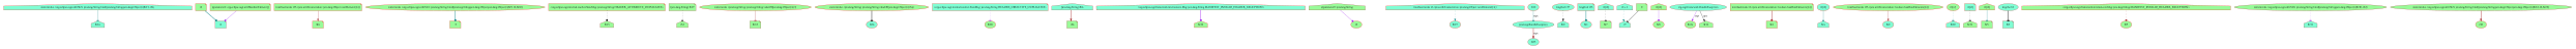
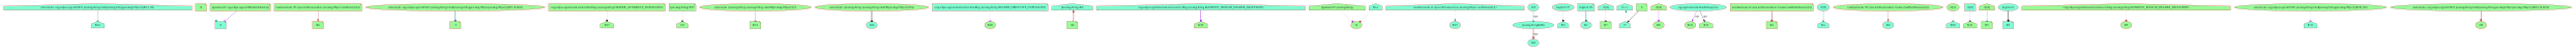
  digraph {
    fontname="EB Garamond"
    node [color=red fillcolor=palegreen fontname="EB Garamond" shape=ellipse style=filled]
    edge [arrowhead=tee color=teal fontname="EB Garamond" style=dotted]
    n1 [fillcolor=aquamarine label="staticinvoke <org.eclipse.osgi.util.NLS: java.lang.String bind(java.lang.String,java.lang.Object)>($r15, r36)" shape=house]
    n2 [color=brown fillcolor=aquamarine label="$r16" shape=house]
    n3 [label=r2 shape=note]
    n4 [color=brown fillcolor=aquamarine label=r1 shape=note]
    n5 [label="interfaceinvoke r35.<java.util.Enumeration: java.lang.Object nextElement()>()" shape=note]
    n6 [label="$r6" shape=note]
    n7 [label="staticinvoke <org.eclipse.osgi.util.NLS: java.lang.String bind(java.lang.String,java.lang.Object,java.lang.Object)>($r9, r0, $r10)"]
    n8 [label=r3 shape=note]
    n9 [label="<org.eclipse.osgi.internal.resolver.StateMsg: java.lang.String HEADER_ATTRIBUTE_DUPLICATES>" shape=note]
    n10 [color=brown label="$r15" shape=house]
    n11 [color=brown label="(java.lang.String) $r19" shape=note]
    n12 [color=brown label=r32 shape=house]
    n13 [label="staticinvoke <java.lang.String: java.lang.String valueOf(java.lang.Object)>(r3)"]
    n14 [color=brown label="$r13" shape=note]
    n15 [label="staticinvoke <java.lang.String: java.lang.String valueOf(java.lang.Object)>(r34)"]
    n16 [fillcolor=aquamarine label="$r26"]
    n17 [fillcolor=aquamarine label="<org.eclipse.osgi.internal.resolver.StateMsg: java.lang.String HEADER_DIRECTIVE_DUPLICATES>" shape=note]
    n18 [label="$r28"]
    n19 [color=brown fillcolor=aquamarine label="(java.lang.String) $r6" shape=house]
    n20 [color=brown label=r36 shape=note]
    n21 [label="@parameter1: org.eclipse.osgi.util.ManifestElement[]" shape=note]
    n22 [fillcolor=aquamarine label="<org.eclipse.osgi.framework.internal.core.Msg: java.lang.String MANIFEST_INVALID_HEADER_EXCEPTION>" shape=house]
    n23 [label="$r22" shape=house]
    n24 [color=brown label="@parameter0: java.lang.String" shape=house]
    n25 [label=r0]
    n26 [fillcolor=aquamarine label="interfaceinvoke r2.<java.util.Enumeration: java.lang.Object nextElement()>()" shape=house]
    n27 [fillcolor=aquamarine label="$r19"]
-   n28 [color=brown fillcolor=aquamarine label="java.lang.BundleException"]
+   n28 [color=brown fillcolor=aquamarine label="java.lang.StringBuffer"]
    n29 [color=brown fillcolor=aquamarine label="$r25"]
    n30 [fillcolor=aquamarine label="$r12"]
    n31 [fillcolor=aquamarine label="lengthof r37"]
    n32 [color=brown fillcolor=aquamarine label="$i0" shape=house]
    n33 [fillcolor=aquamarine label="lengthof r33" shape=note]
    n34 [fillcolor=aquamarine label="$i1"]
    n35 [fillcolor=aquamarine label="r1[i2]" shape=house]
    n36 [color=brown label="$r7" shape=note]
    n37 [color=brown fillcolor=aquamarine label="i2 + 1" shape=house]
    n38 [color=brown fillcolor=aquamarine label=i9 shape=house]
    n39 [label="r1[i2]" shape=house]
    n40 [label="$r8"]
    n41 [color=brown fillcolor=aquamarine label="org.osgi.framework.BundleException"]
    n42 [label="$r24"]
    n43 [color=brown label="$r11" shape=house]
    n44 [label="interfaceinvoke r2.<java.util.Enumeration: boolean hasMoreElements()>()" shape=note]
    n45 [label="$z1" shape=note]
    n46 [fillcolor=aquamarine label="r1[i2]"]
    n47 [color=brown fillcolor=aquamarine label="$r4" shape=house]
    n48 [label="interfaceinvoke r35.<java.util.Enumeration: boolean hasMoreElements()>()"]
    n49 [fillcolor=aquamarine label="$z0"]
    n50 [label="r1[i2]"]
    n51 [fillcolor=aquamarine label="$r20" shape=house]
    n52 [fillcolor=aquamarine label="r1[i2]" shape=note]
    n53 [color=brown label="$r21" shape=house]
    n54 [color=brown label=0 shape=note]
    n55 [label="r1[i2]" shape=house]
    n56 [color=brown label="$r5" shape=note]
    n57 [color=brown fillcolor=aquamarine label="lengthof r1"]
    n58 [color=brown fillcolor=aquamarine label="$i3" shape=note]
    n59 [label="<org.eclipse.osgi.framework.internal.core.Msg: java.lang.String MANIFEST_INVALID_HEADER_EXCEPTION>" shape=house]
    n60 [label="$r9"]
    n61 [color=brown label="staticinvoke <org.eclipse.osgi.util.NLS: java.lang.String bind(java.lang.String,java.lang.Object)>($r30, r32)"]
    n62 [color=brown fillcolor=aquamarine label="$r31" shape=house]
+   n63 [color=brown fillcolor=aquamarine label="$r14" shape=house]
    n64 [color=brown label="staticinvoke <org.eclipse.osgi.util.NLS: java.lang.String bind(java.lang.String,java.lang.Object,java.lang.Object)>($r22, r0, $r23)"]
    n65 [label=r38]
    n1 -> n2 [style=solid]
-   n3 -> n4 [arrowhead=dot style=bold]
+   n3 -> n4 [arrowhead=dot]
    n5 -> n6 [arrowhead=normal color=brown style=solid]
    n7 -> n8 [arrowhead=dot style=bold]
    n9 -> n10 [arrowhead=dot color=black]
    n11 -> n12 [color=black]
    n13 -> n14 [color=brown style=solid]
    n15 -> n16 [color=black style=bold]
    n17 -> n18 [color=purple]
-   n19 -> n20 [arrowhead=normal color=brown style=bold]
-   n21 -> n4 [arrowhead=dot color=purple style=solid]
+   n20 -> n19 [arrowhead=normal color=brown style=bold]
+   n21 -> n4 [color=purple style=solid]
    n22 -> n23 [arrowhead=dot color=purple style=bold]
-   n24 -> n25 [arrowhead=dot color=purple style=solid]
+   n24 -> n25 [arrowhead=dot color=purple]
    n26 -> n27 [arrowhead=normal]
    n28 -> n29 [arrowhead=normal color=brown label=type style=bold]
    n30 -> n28 [label=type style=solid]
-   n31 -> n32 [arrowhead=normal color=black]
+   n31 -> n32 [arrowhead=dot color=black]
    n33 -> n34 [arrowhead=dot style=bold]
    n35 -> n36 [color=black]
-   n37 -> n38 [arrowhead=normal]
+   n38 -> n37 [arrowhead=normal]
    n39 -> n40 [arrowhead=dot color=purple style=solid]
    n41 -> n42 [arrowhead=normal color=purple label=type style=solid]
    n41 -> n43 [arrowhead=normal color=black label=type style=solid]
    n44 -> n45 [arrowhead=dot color=brown style=bold]
    n46 -> n47 [style=solid]
    n48 -> n49 [arrowhead=normal color=brown style=solid]
    n50 -> n51
    n52 -> n53 [color=black]
-   n54 -> n38 [color=black style=solid]
+   n54 -> n38 [arrowhead=normal color=black style=solid]
    n55 -> n56 [style=solid]
-   n57 -> n58 [color=black style=bold]
+   n57 -> n58 [arrowhead=dot color=black style=bold]
    n59 -> n60 [arrowhead=dot color=brown]
    n61 -> n62 [color=purple]
+   n63 -> n25 [arrowhead=dot color=brown]
    n64 -> n65 [arrowhead=normal color=brown style=bold]
  }
